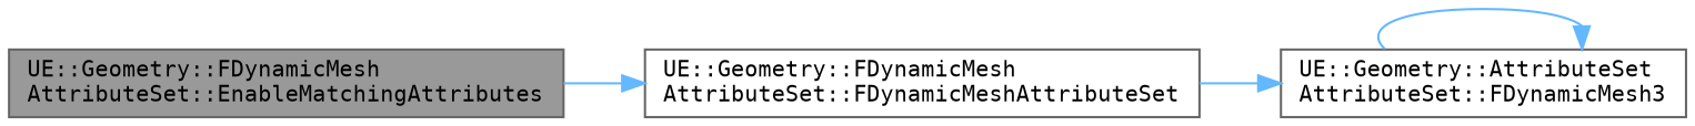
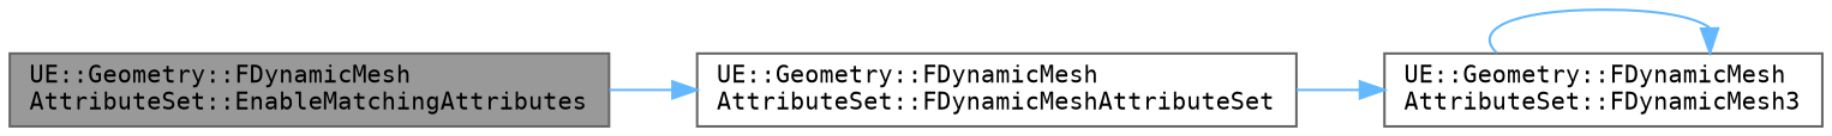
  digraph {
    rankdir=LR
    fontname="DejaVu Sans Mono"
    node [color=grey40 fillcolor=white fontname="DejaVu Sans Mono" fontsize=10 shape=box style=filled]
    edge [color=steelblue1 fontname="DejaVu Sans Mono" fontsize=10 labelfontname=Helvetica labelfontsize=10 style=solid]
    n1 [color=gray40 fillcolor=grey60 fontcolor=black height=0.2 label="UE::Geometry::FDynamicMesh\lAttributeSet::EnableMatchingAttributes" width=0.4]
    n2 [height=0.2 label="UE::Geometry::FDynamicMesh\lAttributeSet::FDynamicMeshAttributeSet" width=0.4]
-   n3 [height=0.2 label="UE::Geometry::AttributeSet\lAttributeSet::FDynamicMesh3" width=0.4]
+   n3 [height=0.2 label="UE::Geometry::FDynamicMesh\lAttributeSet::FDynamicMesh3" width=0.4]
    n1 -> n2
    n2 -> n3
    n3 -> n3
  }
